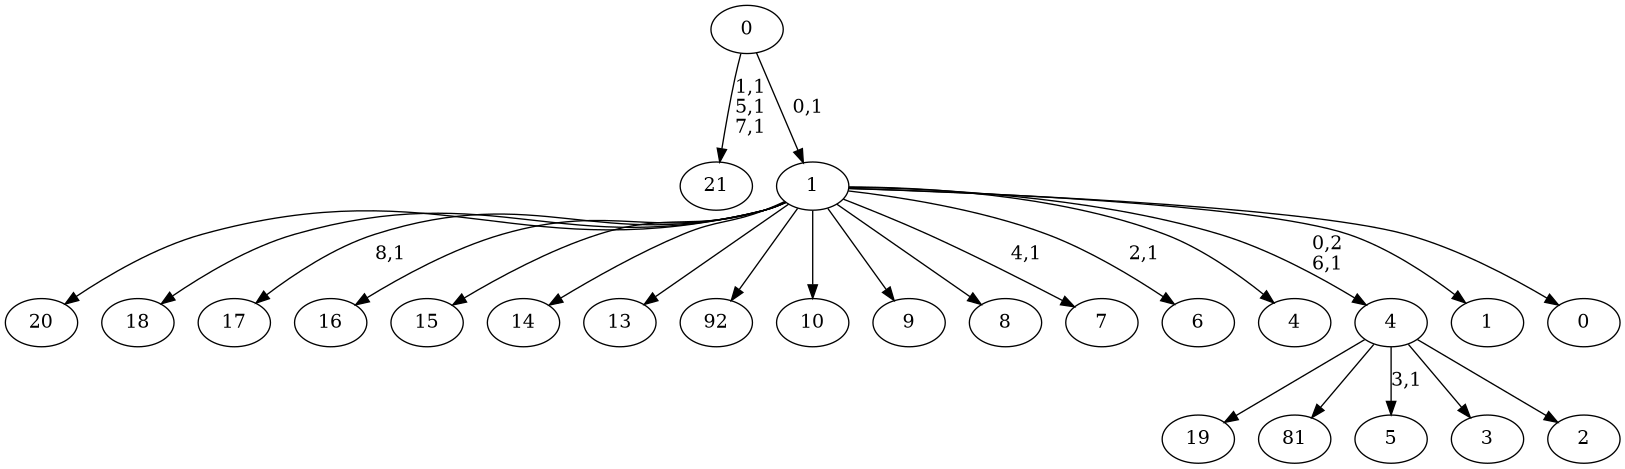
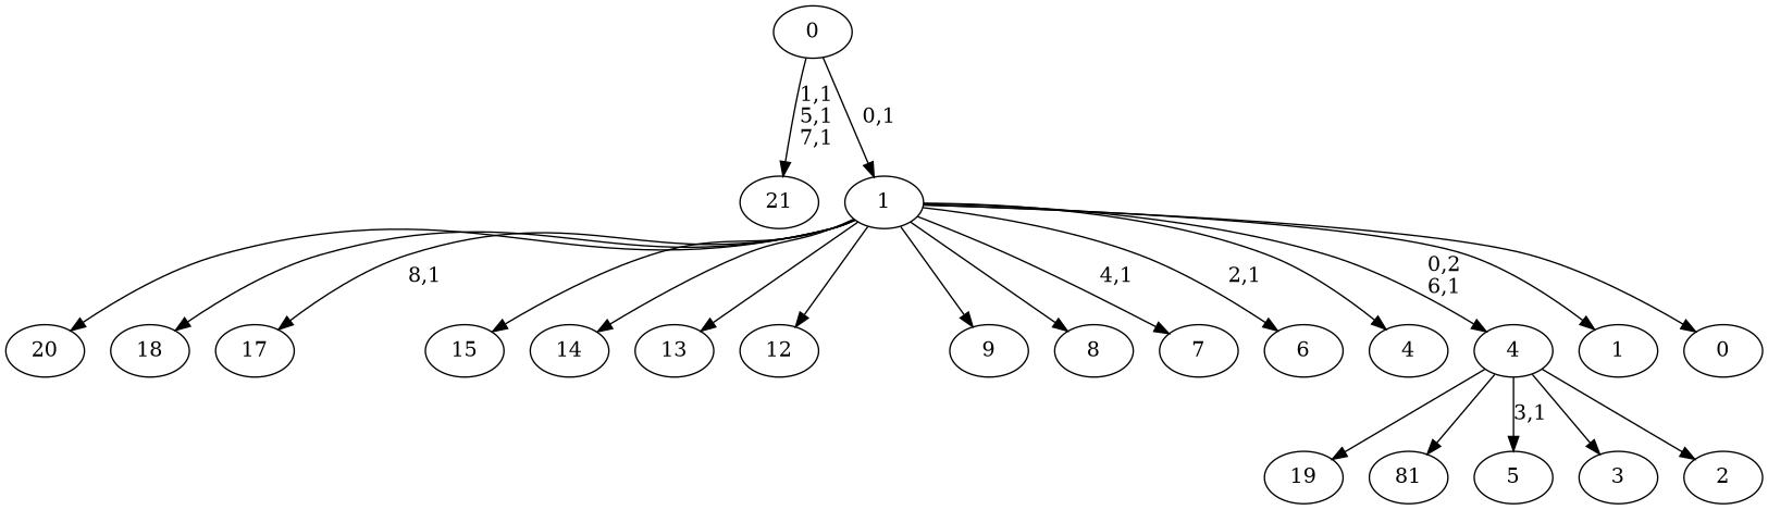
  digraph {
    n1 [label=21]
    n2 [label=20]
    n3 [label=19]
    n4 [label=18]
    n5 [label=17]
-   n6 [label=16]
    n7 [label=15]
    n8 [label=14]
    n9 [label=13]
-   n10 [label=92]
+   n10 [label=12]
    n11 [label=81]
-   n12 [label=10]
    n13 [label=9]
    n14 [label=8]
    n15 [label=7]
    n16 [label=6]
    n17 [label=5]
    n18 [label=4]
    n19 [label=3]
    n20 [label=2]
    4
    n22 [label=1]
    n23 [label=0]
    1
    0
    4 -> n3
    4 -> n11
    4 -> n17 [label="3,1"]
    4 -> n19
    4 -> n20
    1 -> n2
    1 -> n4
    1 -> n5 [label="8,1"]
-   1 -> n6
    1 -> n7
    1 -> n8
    1 -> n9
    1 -> n10
-   1 -> n12
    1 -> n13
    1 -> n14
    1 -> n15 [label="4,1"]
    1 -> n16 [label="2,1"]
    1 -> n18
    1 -> 4 [label="0,2\n6,1"]
    1 -> n22
    1 -> n23
    0 -> n1 [label="1,1\n5,1\n7,1"]
    0 -> 1 [label="0,1"]
  }
